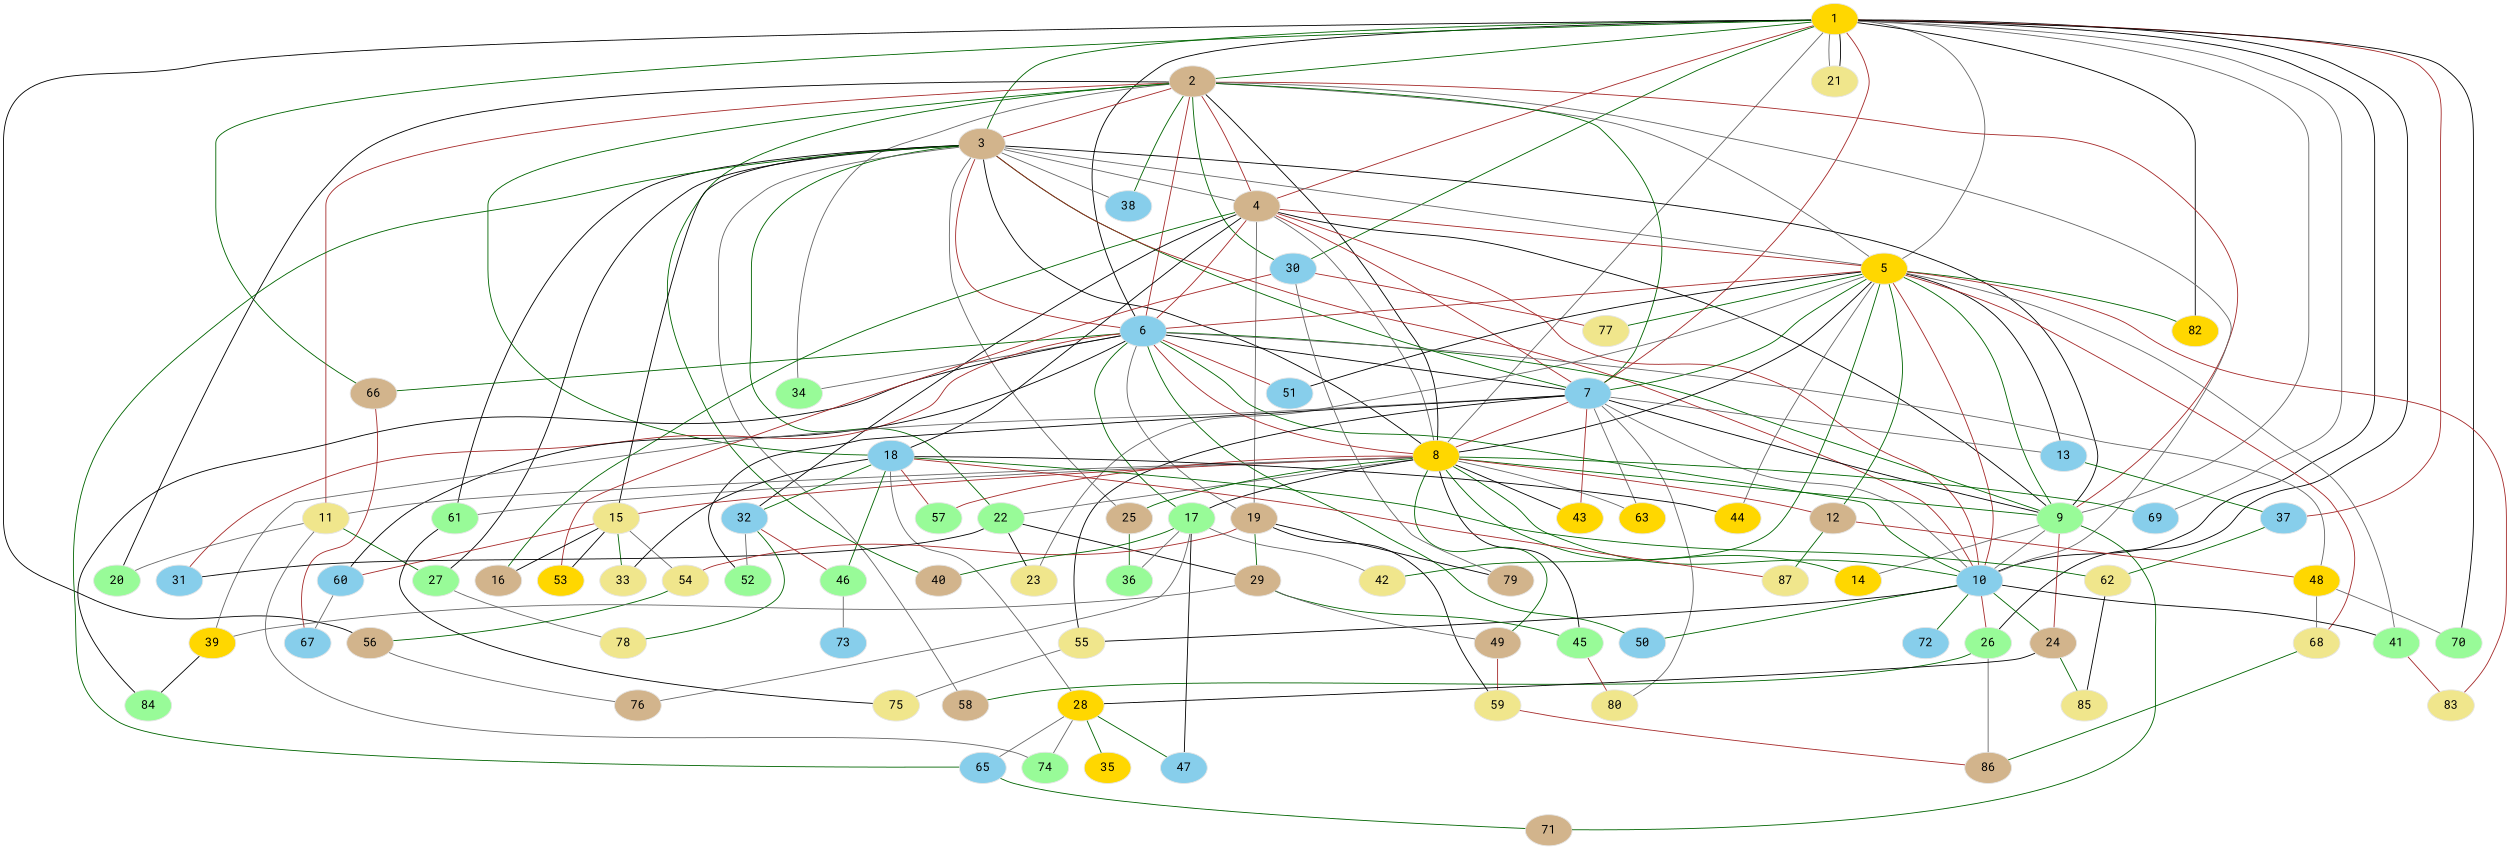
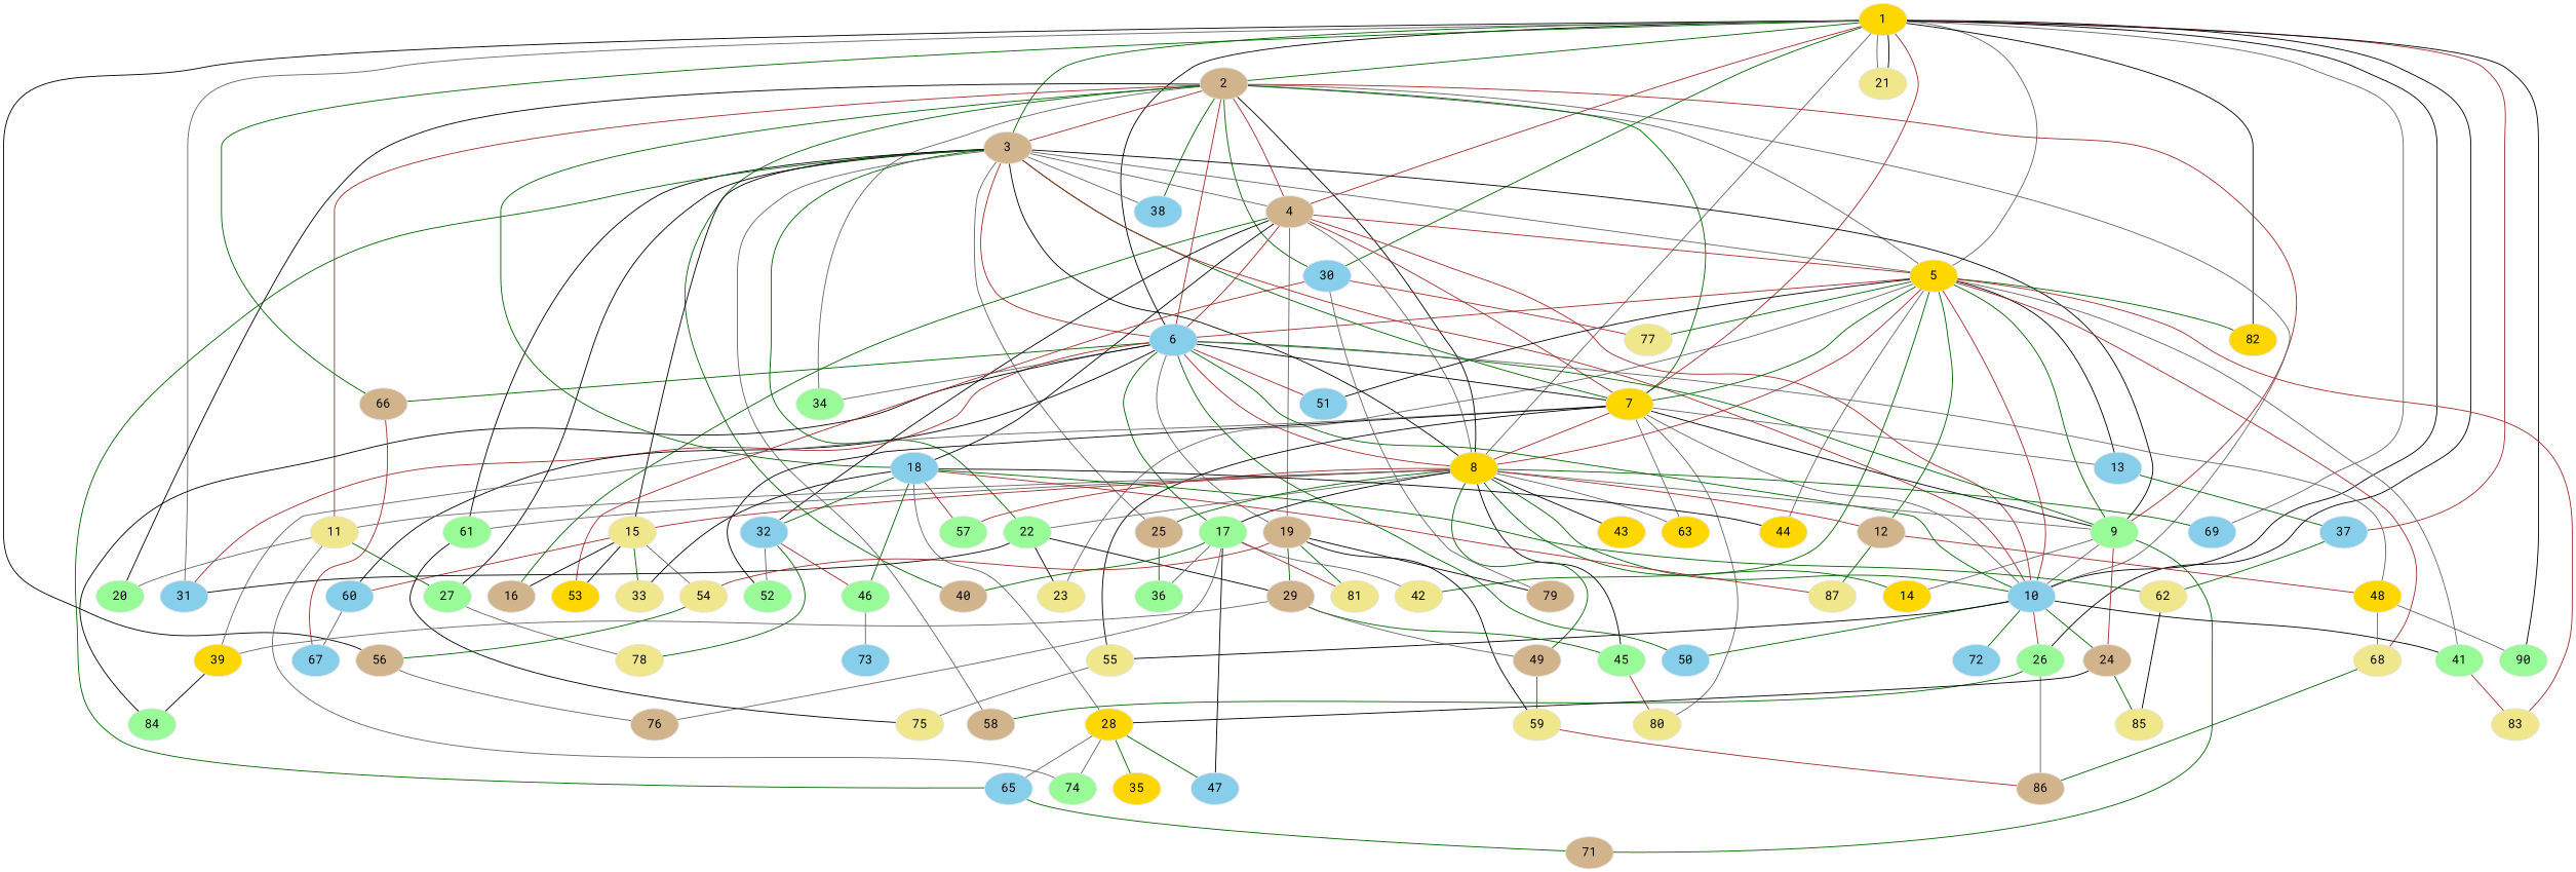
  graph {
    fontname="Roboto Mono"
    node [color=gray90 fillcolor=khaki fontname="Roboto Mono" style=filled]
    edge [color=darkgreen fontname="Roboto Mono"]
    1 [fillcolor=gold]
    2 [fillcolor=tan]
    3 [fillcolor=tan]
    4 [fillcolor=tan]
    5 [fillcolor=gold]
    6 [fillcolor=skyblue]
-   7 [fillcolor=skyblue]
+   7 [fillcolor=gold]
    8 [fillcolor=gold]
    9 [fillcolor=palegreen]
    10 [fillcolor=skyblue]
    21
    26 [fillcolor=palegreen]
    30 [fillcolor=skyblue]
    37 [fillcolor=skyblue]
    56 [fillcolor=tan]
    66 [fillcolor=tan]
    69 [fillcolor=skyblue]
-   70 [fillcolor=palegreen]
+   70 [fillcolor=palegreen label=90]
    82 [fillcolor=gold]
    11
    18 [fillcolor=skyblue]
    20 [fillcolor=palegreen]
    34 [fillcolor=palegreen]
    38 [fillcolor=skyblue]
    40 [fillcolor=tan]
    15
    22 [fillcolor=palegreen]
    25 [fillcolor=tan]
    27 [fillcolor=palegreen]
    58 [fillcolor=tan]
    61 [fillcolor=palegreen]
    65 [fillcolor=skyblue]
    16 [fillcolor=tan]
    19 [fillcolor=tan]
    32 [fillcolor=skyblue]
    12 [fillcolor=tan]
    13 [fillcolor=skyblue]
    23
    41 [fillcolor=palegreen]
    42
    44 [fillcolor=gold]
    51 [fillcolor=skyblue]
    68
    77
    83
    17 [fillcolor=palegreen]
    31 [fillcolor=skyblue]
    48 [fillcolor=gold]
    50 [fillcolor=skyblue]
    60 [fillcolor=skyblue]
    84 [fillcolor=palegreen]
    39 [fillcolor=gold]
    43 [fillcolor=gold]
    52 [fillcolor=palegreen]
    55
    63 [fillcolor=gold]
    80
    14 [fillcolor=gold]
    45 [fillcolor=palegreen]
    49 [fillcolor=tan]
    57 [fillcolor=palegreen]
    24 [fillcolor=tan]
    71 [fillcolor=tan]
    72 [fillcolor=skyblue]
    86 [fillcolor=tan]
    53 [fillcolor=gold]
    79 [fillcolor=tan]
    62
    76 [fillcolor=tan]
    67 [fillcolor=skyblue]
    74 [fillcolor=palegreen]
    87
    33
    28 [fillcolor=gold]
    46 [fillcolor=palegreen]
    54
    29 [fillcolor=tan]
    36 [fillcolor=palegreen]
    78
    75
+   81
    59
    47 [fillcolor=skyblue]
    85
    35 [fillcolor=gold]
    73 [fillcolor=skyblue]
    1 -- 2
    1 -- 3
    1 -- 4 [color=brown]
    1 -- 5 [color=gray40]
    1 -- 6 [color=black]
    1 -- 7 [color=brown]
    1 -- 8 [color=gray40]
-   1 -- 9 [color=gray40]
+   1 -- 31 [color=gray40]
    1 -- 10 [color=black]
    1 -- 21 [color=gray40]
    1 -- 21 [color=black]
    1 -- 26 [color=black]
    1 -- 30
    1 -- 37 [color=brown]
    1 -- 56 [color=black]
    1 -- 66
    1 -- 69 [color=gray40]
    1 -- 70 [color=black]
    1 -- 82 [color=black]
    2 -- 3 [color=brown]
    2 -- 4 [color=brown]
    2 -- 5 [color=gray40]
    2 -- 6 [color=brown]
    2 -- 7
    2 -- 8 [color=black]
    2 -- 9 [color=brown]
    2 -- 10 [color=gray40]
    2 -- 30
    2 -- 11 [color=brown]
    2 -- 18
    2 -- 20 [color=black]
    2 -- 34 [color=gray40]
    2 -- 38
    2 -- 40
    3 -- 4 [color=gray40]
    3 -- 5 [color=gray40]
    3 -- 6 [color=brown]
    3 -- 7
    3 -- 8 [color=black]
    3 -- 9 [color=black]
    3 -- 10 [color=brown]
    3 -- 38 [color=gray40]
    3 -- 15 [color=black]
    3 -- 22
    3 -- 25 [color=gray40]
    3 -- 27 [color=black]
    3 -- 58 [color=gray40]
    3 -- 61 [color=black]
    3 -- 65
    4 -- 5 [color=brown]
    4 -- 6 [color=brown]
    4 -- 7 [color=brown]
    4 -- 8 [color=gray40]
-   4 -- 9 [color=black]
    4 -- 10 [color=brown]
    4 -- 18 [color=black]
    4 -- 16
    4 -- 19 [color=gray40]
    4 -- 32 [color=black]
    5 -- 6 [color=brown]
    5 -- 7
-   5 -- 8 [color=black]
+   5 -- 8 [color=brown]
    5 -- 9
    5 -- 10 [color=brown]
    5 -- 82
    5 -- 12
    5 -- 13 [color=black]
    5 -- 23 [color=gray40]
    5 -- 41 [color=gray40]
    5 -- 42
    5 -- 44 [color=gray40]
    5 -- 51 [color=black]
    5 -- 68 [color=brown]
    5 -- 77
    5 -- 83 [color=brown]
    6 -- 7 [color=black]
    6 -- 8 [color=brown]
    6 -- 9
    6 -- 10
    6 -- 66
    6 -- 34 [color=gray40]
    6 -- 19 [color=gray40]
    6 -- 51 [color=brown]
    6 -- 17
    6 -- 31 [color=brown]
    6 -- 48 [color=gray40]
    6 -- 50
    6 -- 60 [color=black]
    6 -- 84 [color=black]
    7 -- 8 [color=brown]
    7 -- 9 [color=black]
    7 -- 10 [color=gray40]
    7 -- 13 [color=gray40]
    7 -- 39 [color=gray40]
-   7 -- 43 [color=brown]
    7 -- 52 [color=black]
    7 -- 55 [color=black]
    7 -- 63 [color=gray40]
    7 -- 80 [color=gray40]
-   8 -- 9
+   8 -- 9 [color=gray40]
    8 -- 10
    8 -- 69
    8 -- 11 [color=gray40]
    8 -- 15 [color=brown]
    8 -- 22 [color=gray40]
    8 -- 25
    8 -- 61 [color=gray40]
    8 -- 12 [color=brown]
    8 -- 17 [color=black]
    8 -- 43 [color=black]
    8 -- 63 [color=gray40]
    8 -- 14
    8 -- 45 [color=black]
    8 -- 49
    8 -- 57 [color=brown]
    9 -- 10 [color=gray40]
    9 -- 14 [color=gray40]
    9 -- 24 [color=brown]
    9 -- 71
    10 -- 26 [color=brown]
    10 -- 41 [color=black]
    10 -- 50
    10 -- 55 [color=black]
    10 -- 24
    10 -- 72
    26 -- 58
    26 -- 86 [color=gray40]
    30 -- 77 [color=brown]
    30 -- 53 [color=brown]
    30 -- 79 [color=gray40]
    37 -- 62
    56 -- 76 [color=gray40]
    66 -- 67 [color=brown]
    11 -- 20 [color=gray40]
    11 -- 27
    11 -- 74 [color=gray40]
    18 -- 32
    18 -- 44 [color=black]
    18 -- 57 [color=brown]
    18 -- 62
    18 -- 87 [color=brown]
    18 -- 33 [color=black]
    18 -- 28 [color=gray40]
    18 -- 46
    15 -- 16 [color=black]
    15 -- 60 [color=brown]
    15 -- 53 [color=black]
    15 -- 33
    15 -- 54 [color=gray40]
    22 -- 23 [color=black]
    22 -- 31 [color=black]
    22 -- 29 [color=black]
    25 -- 36
    27 -- 78 [color=gray40]
    61 -- 75 [color=black]
    65 -- 71
    19 -- 79 [color=black]
    19 -- 54 [color=brown]
    19 -- 29
+   19 -- 81
    19 -- 59 [color=black]
    32 -- 52 [color=gray40]
    32 -- 46 [color=brown]
    32 -- 78
    12 -- 48 [color=brown]
    12 -- 87
    13 -- 37
    41 -- 83 [color=brown]
    68 -- 86
    17 -- 40
    17 -- 42 [color=gray40]
    17 -- 76 [color=gray40]
    17 -- 36 [color=gray40]
+   17 -- 81 [color=brown]
    17 -- 47 [color=black]
    48 -- 70 [color=gray40]
    48 -- 68 [color=gray40]
    60 -- 67 [color=gray40]
    39 -- 84 [color=black]
    55 -- 75 [color=gray40]
    45 -- 80 [color=brown]
    49 -- 59 [color=brown]
    24 -- 28 [color=black]
    24 -- 85
    62 -- 85 [color=black]
    28 -- 65 [color=gray40]
    28 -- 74 [color=gray40]
    28 -- 47
    28 -- 35
    46 -- 73 [color=gray40]
    54 -- 56
    29 -- 39 [color=gray40]
    29 -- 45
    29 -- 49 [color=gray40]
    59 -- 86 [color=brown]
  }
